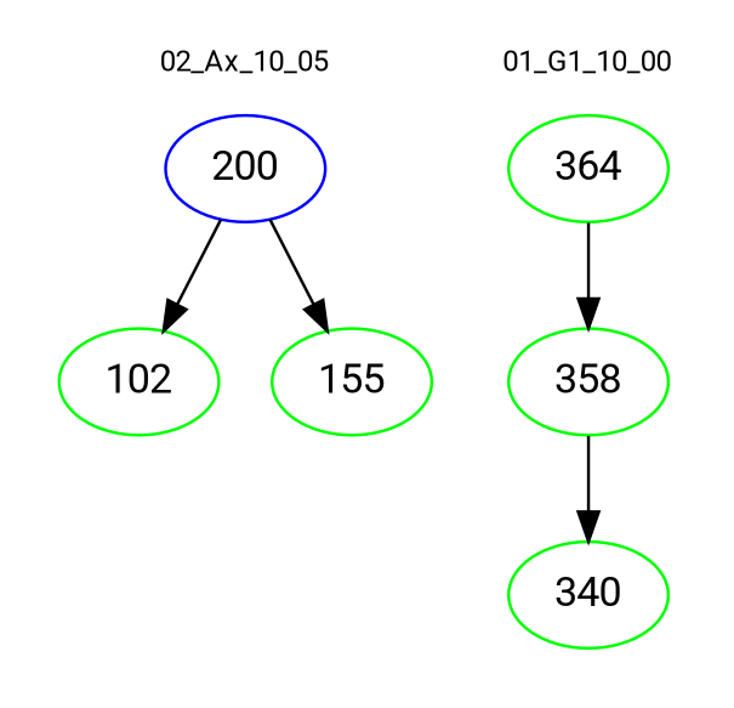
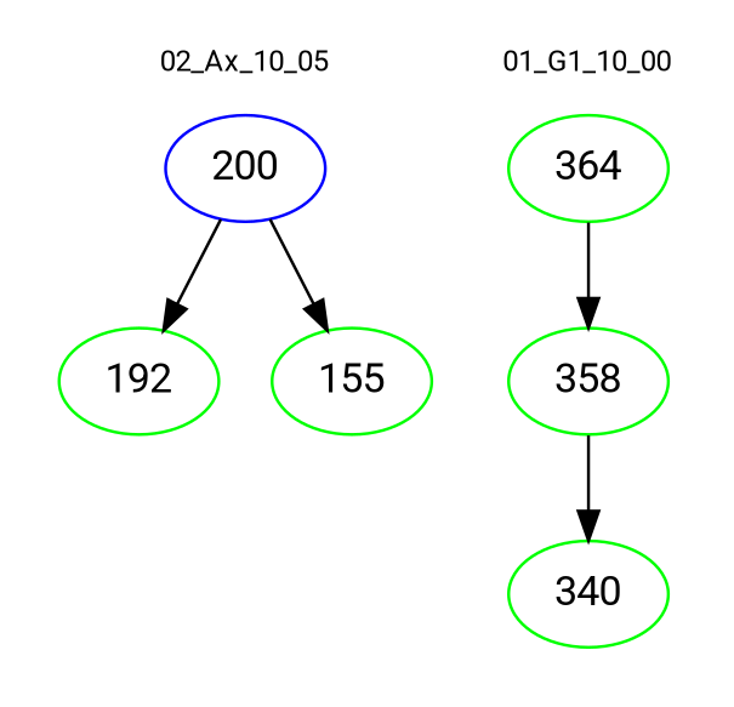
  digraph {
    fontname=Roboto
    node [color=green fontname=Roboto]
    edge [color=black fontname=Roboto]
-   n1 [label=102]
+   n1 [label=192]
    n2 [color=blue label=200]
    n3 [label=155]
    n4 [label=364]
    n5 [label=358]
    n6 [label=340]
    subgraph cluster_1 {
      color=white
      fontsize=10
      label="02_Ax_10_05"
      n1
      n2
      n3
    }
    subgraph cluster_2 {
      color=white
      fontsize=10
      label="01_G1_10_00"
      n4
      n5
      n6
    }
    n2 -> n1
    n2 -> n3
    n4 -> n5
    n5 -> n6
  }
